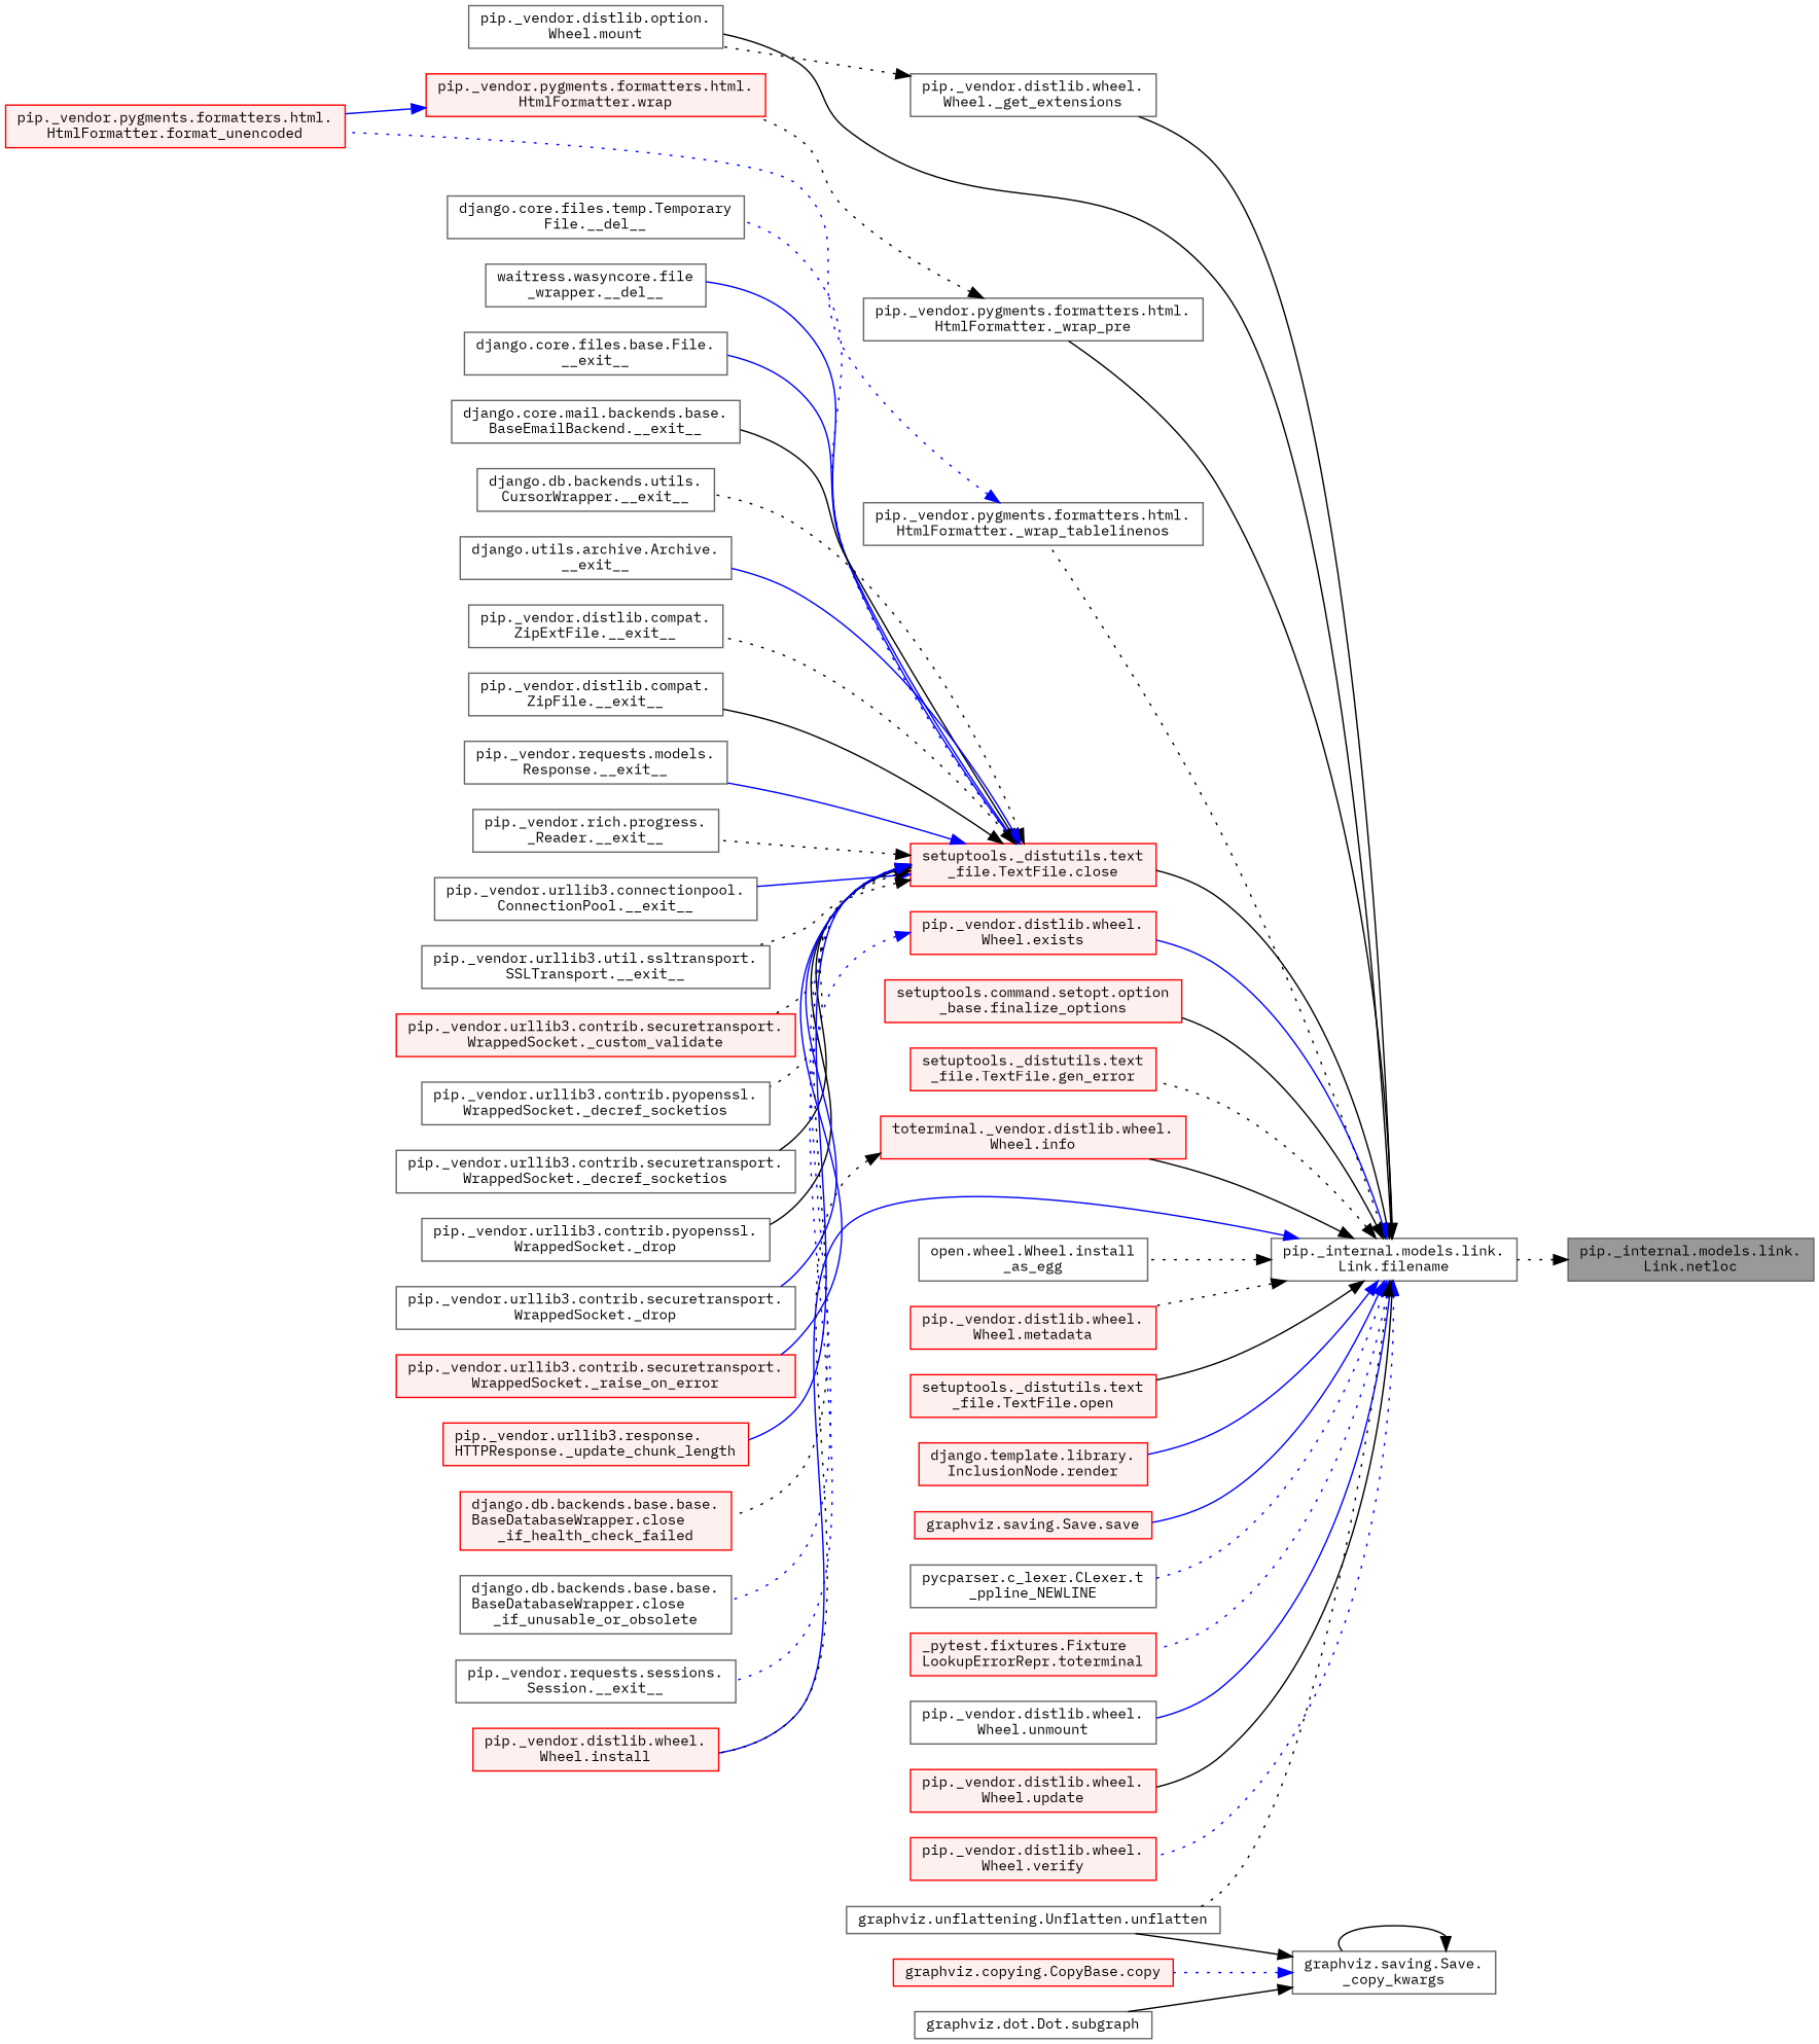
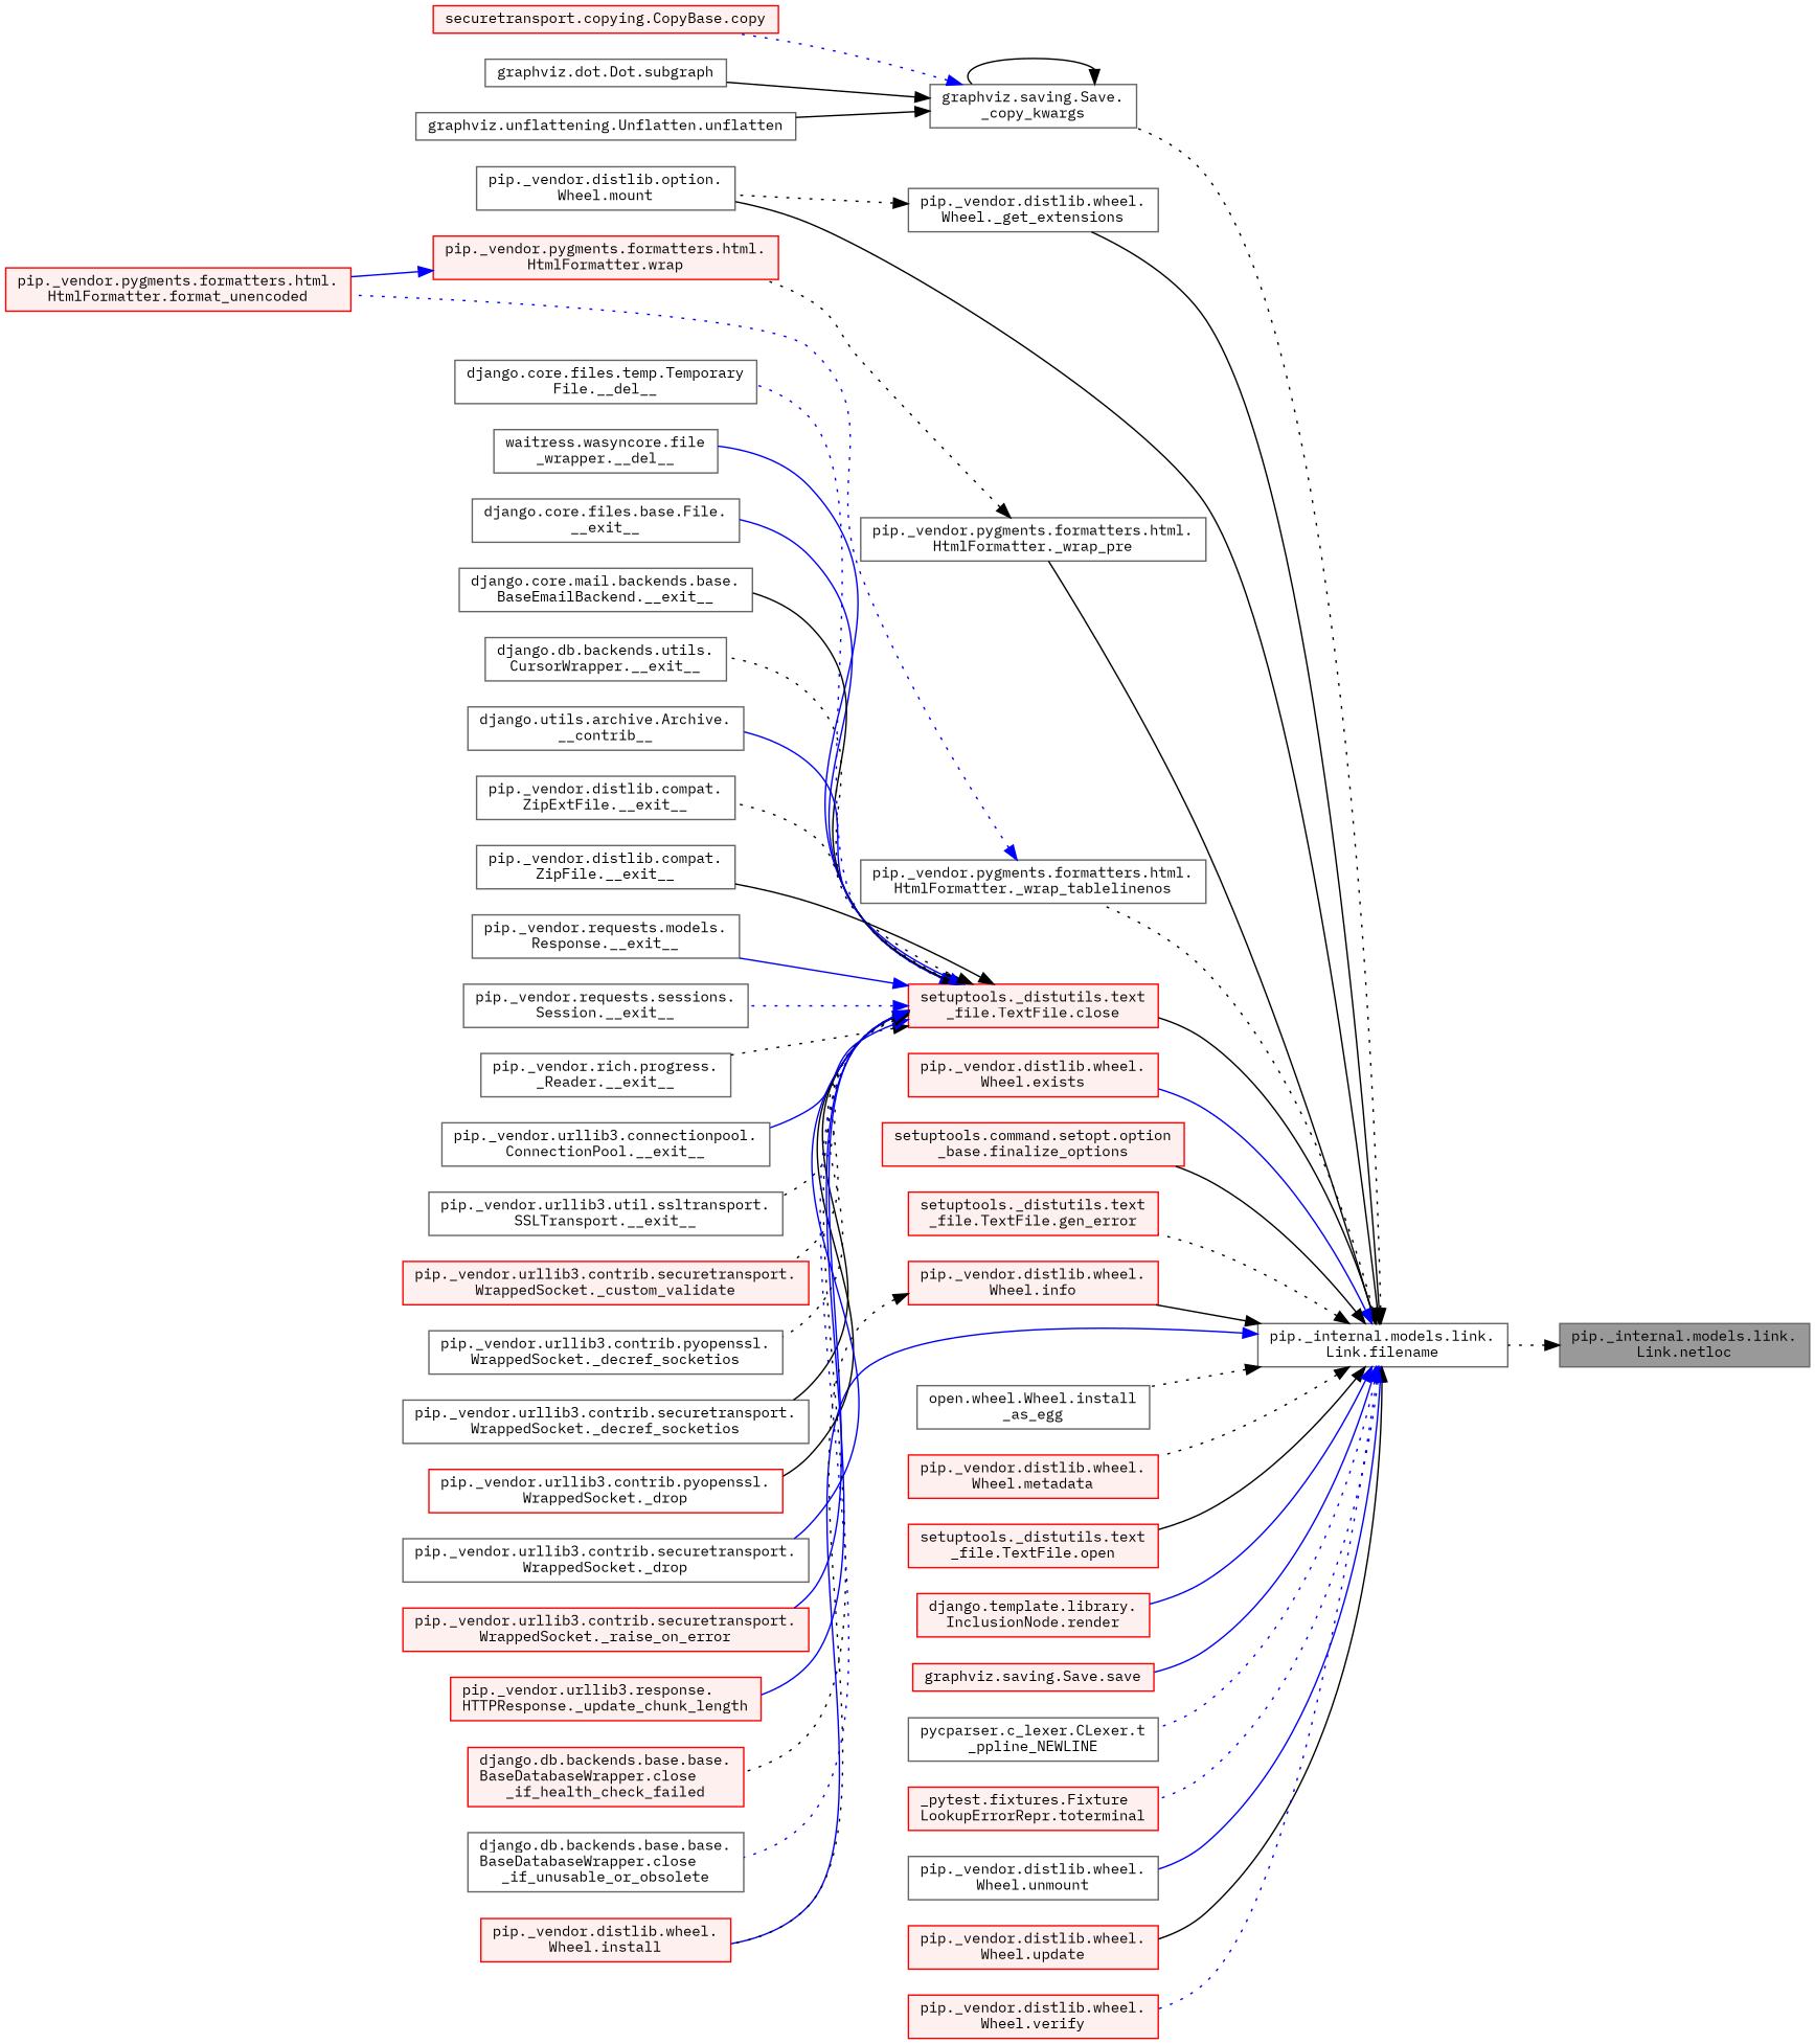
  digraph {
    fontname="IBM Plex Mono"
    rankdir=RL
    node [color=grey40 fillcolor=white fontname="IBM Plex Mono" fontsize=10 shape=box style=filled]
    edge [color=black dir=back fontname="IBM Plex Mono" fontsize=10 labelfontname=Helvetica labelfontsize=10 style=solid]
    n1 [color=gray40 fillcolor=grey60 fontcolor=black height=0.2 label="pip._internal.models.link.\lLink.netloc" width=0.4]
    n2 [height=0.2 label="pip._internal.models.link.\lLink.filename" width=0.4]
    n3 [height=0.2 label="graphviz.saving.Save.\l_copy_kwargs" width=0.4]
    n4 [height=0.2 label="pip._vendor.distlib.wheel.\lWheel._get_extensions" width=0.4]
    n5 [height=0.2 label="pip._vendor.distlib.option.\lWheel.mount" width=0.4]
    n6 [height=0.2 label="pip._vendor.pygments.formatters.html.\lHtmlFormatter._wrap_pre" width=0.4]
    n7 [height=0.2 label="pip._vendor.pygments.formatters.html.\lHtmlFormatter._wrap_tablelinenos" width=0.4]
    n8 [color=red fillcolor="#FFF0F0" height=0.2 label="setuptools._distutils.text\l_file.TextFile.close" width=0.4]
    n9 [color=red fillcolor="#FFF0F0" height=0.2 label="pip._vendor.distlib.wheel.\lWheel.exists" width=0.4]
    n10 [color=red fillcolor="#FFF0F0" height=0.2 label="setuptools.command.setopt.option\l_base.finalize_options" width=0.4]
    n11 [color=red fillcolor="#FFF0F0" height=0.2 label="setuptools._distutils.text\l_file.TextFile.gen_error" width=0.4]
-   n12 [color=red fillcolor="#FFF0F0" height=0.2 label="toterminal._vendor.distlib.wheel.\lWheel.info" width=0.4]
+   n12 [color=red fillcolor="#FFF0F0" height=0.2 label="pip._vendor.distlib.wheel.\lWheel.info" width=0.4]
    n13 [color=red fillcolor="#FFF0F0" height=0.2 label="pip._vendor.distlib.wheel.\lWheel.install" width=0.4]
    n14 [height=0.2 label="open.wheel.Wheel.install\l_as_egg" width=0.4]
    n15 [color=red fillcolor="#FFF0F0" height=0.2 label="pip._vendor.distlib.wheel.\lWheel.metadata" width=0.4]
    n16 [color=red fillcolor="#FFF0F0" height=0.2 label="setuptools._distutils.text\l_file.TextFile.open" width=0.4]
    n17 [color=red fillcolor="#FFF0F0" height=0.2 label="django.template.library.\lInclusionNode.render" width=0.4]
    n18 [color=red fillcolor="#FFF0F0" height=0.2 label="graphviz.saving.Save.save" width=0.4]
    n19 [height=0.2 label="pycparser.c_lexer.CLexer.t\l_ppline_NEWLINE" width=0.4]
    n20 [color=red fillcolor="#FFF0F0" height=0.2 label="_pytest.fixtures.Fixture\lLookupErrorRepr.toterminal" width=0.4]
    n21 [height=0.2 label="pip._vendor.distlib.wheel.\lWheel.unmount" width=0.4]
    n22 [color=red fillcolor="#FFF0F0" height=0.2 label="pip._vendor.distlib.wheel.\lWheel.update" width=0.4]
    n23 [color=red fillcolor="#FFF0F0" height=0.2 label="pip._vendor.distlib.wheel.\lWheel.verify" width=0.4]
-   n24 [color=red fillcolor="#FFF0F0" height=0.2 label="graphviz.copying.CopyBase.copy" width=0.4]
+   n24 [color=red fillcolor="#FFF0F0" height=0.2 label="securetransport.copying.CopyBase.copy" width=0.4]
    n25 [height=0.2 label="graphviz.dot.Dot.subgraph" width=0.4]
    n26 [height=0.2 label="graphviz.unflattening.Unflatten.unflatten" width=0.4]
    n27 [color=red fillcolor="#FFF0F0" height=0.2 label="pip._vendor.pygments.formatters.html.\lHtmlFormatter.wrap" width=0.4]
    n28 [color=red fillcolor="#FFF0F0" height=0.2 label="pip._vendor.pygments.formatters.html.\lHtmlFormatter.format_unencoded" width=0.4]
    n29 [height=0.2 label="django.core.files.temp.Temporary\lFile.__del__" width=0.4]
    n30 [height=0.2 label="waitress.wasyncore.file\l_wrapper.__del__" width=0.4]
    n31 [height=0.2 label="django.core.files.base.File.\l__exit__" width=0.4]
    n32 [height=0.2 label="django.core.mail.backends.base.\lBaseEmailBackend.__exit__" width=0.4]
    n33 [height=0.2 label="django.db.backends.utils.\lCursorWrapper.__exit__" width=0.4]
-   n34 [height=0.2 label="django.utils.archive.Archive.\l__exit__" width=0.4]
+   n34 [height=0.2 label="django.utils.archive.Archive.\l__contrib__" width=0.4]
    n35 [height=0.2 label="pip._vendor.distlib.compat.\lZipExtFile.__exit__" width=0.4]
    n36 [height=0.2 label="pip._vendor.distlib.compat.\lZipFile.__exit__" width=0.4]
    n37 [height=0.2 label="pip._vendor.requests.models.\lResponse.__exit__" width=0.4]
    n38 [height=0.2 label="pip._vendor.requests.sessions.\lSession.__exit__" width=0.4]
    n39 [height=0.2 label="pip._vendor.rich.progress.\l_Reader.__exit__" width=0.4]
    n40 [height=0.2 label="pip._vendor.urllib3.connectionpool.\lConnectionPool.__exit__" width=0.4]
    n41 [height=0.2 label="pip._vendor.urllib3.util.ssltransport.\lSSLTransport.__exit__" width=0.4]
    n42 [color=red fillcolor="#FFF0F0" height=0.2 label="pip._vendor.urllib3.contrib.securetransport.\lWrappedSocket._custom_validate" width=0.4]
    n43 [height=0.2 label="pip._vendor.urllib3.contrib.pyopenssl.\lWrappedSocket._decref_socketios" width=0.4]
    n44 [height=0.2 label="pip._vendor.urllib3.contrib.securetransport.\lWrappedSocket._decref_socketios" width=0.4]
-   n45 [height=0.2 label="pip._vendor.urllib3.contrib.pyopenssl.\lWrappedSocket._drop" width=0.4]
+   n45 [color=red height=0.2 label="pip._vendor.urllib3.contrib.pyopenssl.\lWrappedSocket._drop" width=0.4]
    n46 [height=0.2 label="pip._vendor.urllib3.contrib.securetransport.\lWrappedSocket._drop" width=0.4]
    n47 [color=red fillcolor="#FFF0F0" height=0.2 label="pip._vendor.urllib3.contrib.securetransport.\lWrappedSocket._raise_on_error" width=0.4]
    n48 [color=red fillcolor="#FFF0F0" height=0.2 label="pip._vendor.urllib3.response.\lHTTPResponse._update_chunk_length" width=0.4]
    n49 [color=red fillcolor="#FFF0F0" height=0.2 label="django.db.backends.base.base.\lBaseDatabaseWrapper.close\l_if_health_check_failed" width=0.4]
    n50 [height=0.2 label="django.db.backends.base.base.\lBaseDatabaseWrapper.close\l_if_unusable_or_obsolete" width=0.4]
    n1 -> n2 [style=dotted]
-   n2 -> n26 [style=dotted]
+   n2 -> n3 [style=dotted]
    n2 -> n4
    n2 -> n5
    n2 -> n6
    n2 -> n7 [style=dotted]
    n2 -> n8
    n2 -> n9 [color=blue]
    n2 -> n10
    n2 -> n11 [style=dotted]
    n2 -> n12
    n2 -> n13 [color=blue]
    n2 -> n14 [style=dotted]
    n2 -> n15 [style=dotted]
    n2 -> n16
    n2 -> n17 [color=blue]
    n2 -> n18 [color=blue]
    n2 -> n19 [color=blue style=dotted]
    n2 -> n20 [color=blue style=dotted]
    n2 -> n21 [color=blue]
    n2 -> n22
    n2 -> n23 [color=blue style=dotted]
    n3 -> n3
    n3 -> n24 [color=blue style=dotted]
    n3 -> n25
    n3 -> n26
    n4 -> n5 [style=dotted]
    n6 -> n27 [style=dotted]
    n7 -> n28 [color=blue style=dotted]
    n8 -> n29 [color=blue style=dotted]
    n8 -> n30 [color=blue]
    n8 -> n31 [color=blue]
    n8 -> n32
    n8 -> n33 [style=dotted]
    n8 -> n34 [color=blue]
    n8 -> n35 [style=dotted]
    n8 -> n36
    n8 -> n37 [color=blue]
-   n9 -> n38 [color=blue style=dotted]
+   n8 -> n38 [color=blue style=dotted]
    n8 -> n39 [style=dotted]
    n8 -> n40 [color=blue]
    n8 -> n41 [style=dotted]
    n8 -> n42 [style=dotted]
    n8 -> n43 [style=dotted]
    n8 -> n44
    n8 -> n45
    n8 -> n46 [color=blue]
    n8 -> n47 [color=blue]
    n8 -> n48 [color=blue]
    n8 -> n49 [style=dotted]
    n8 -> n50 [color=blue style=dotted]
    n12 -> n13 [style=dotted]
    n27 -> n28 [color=blue]
  }
